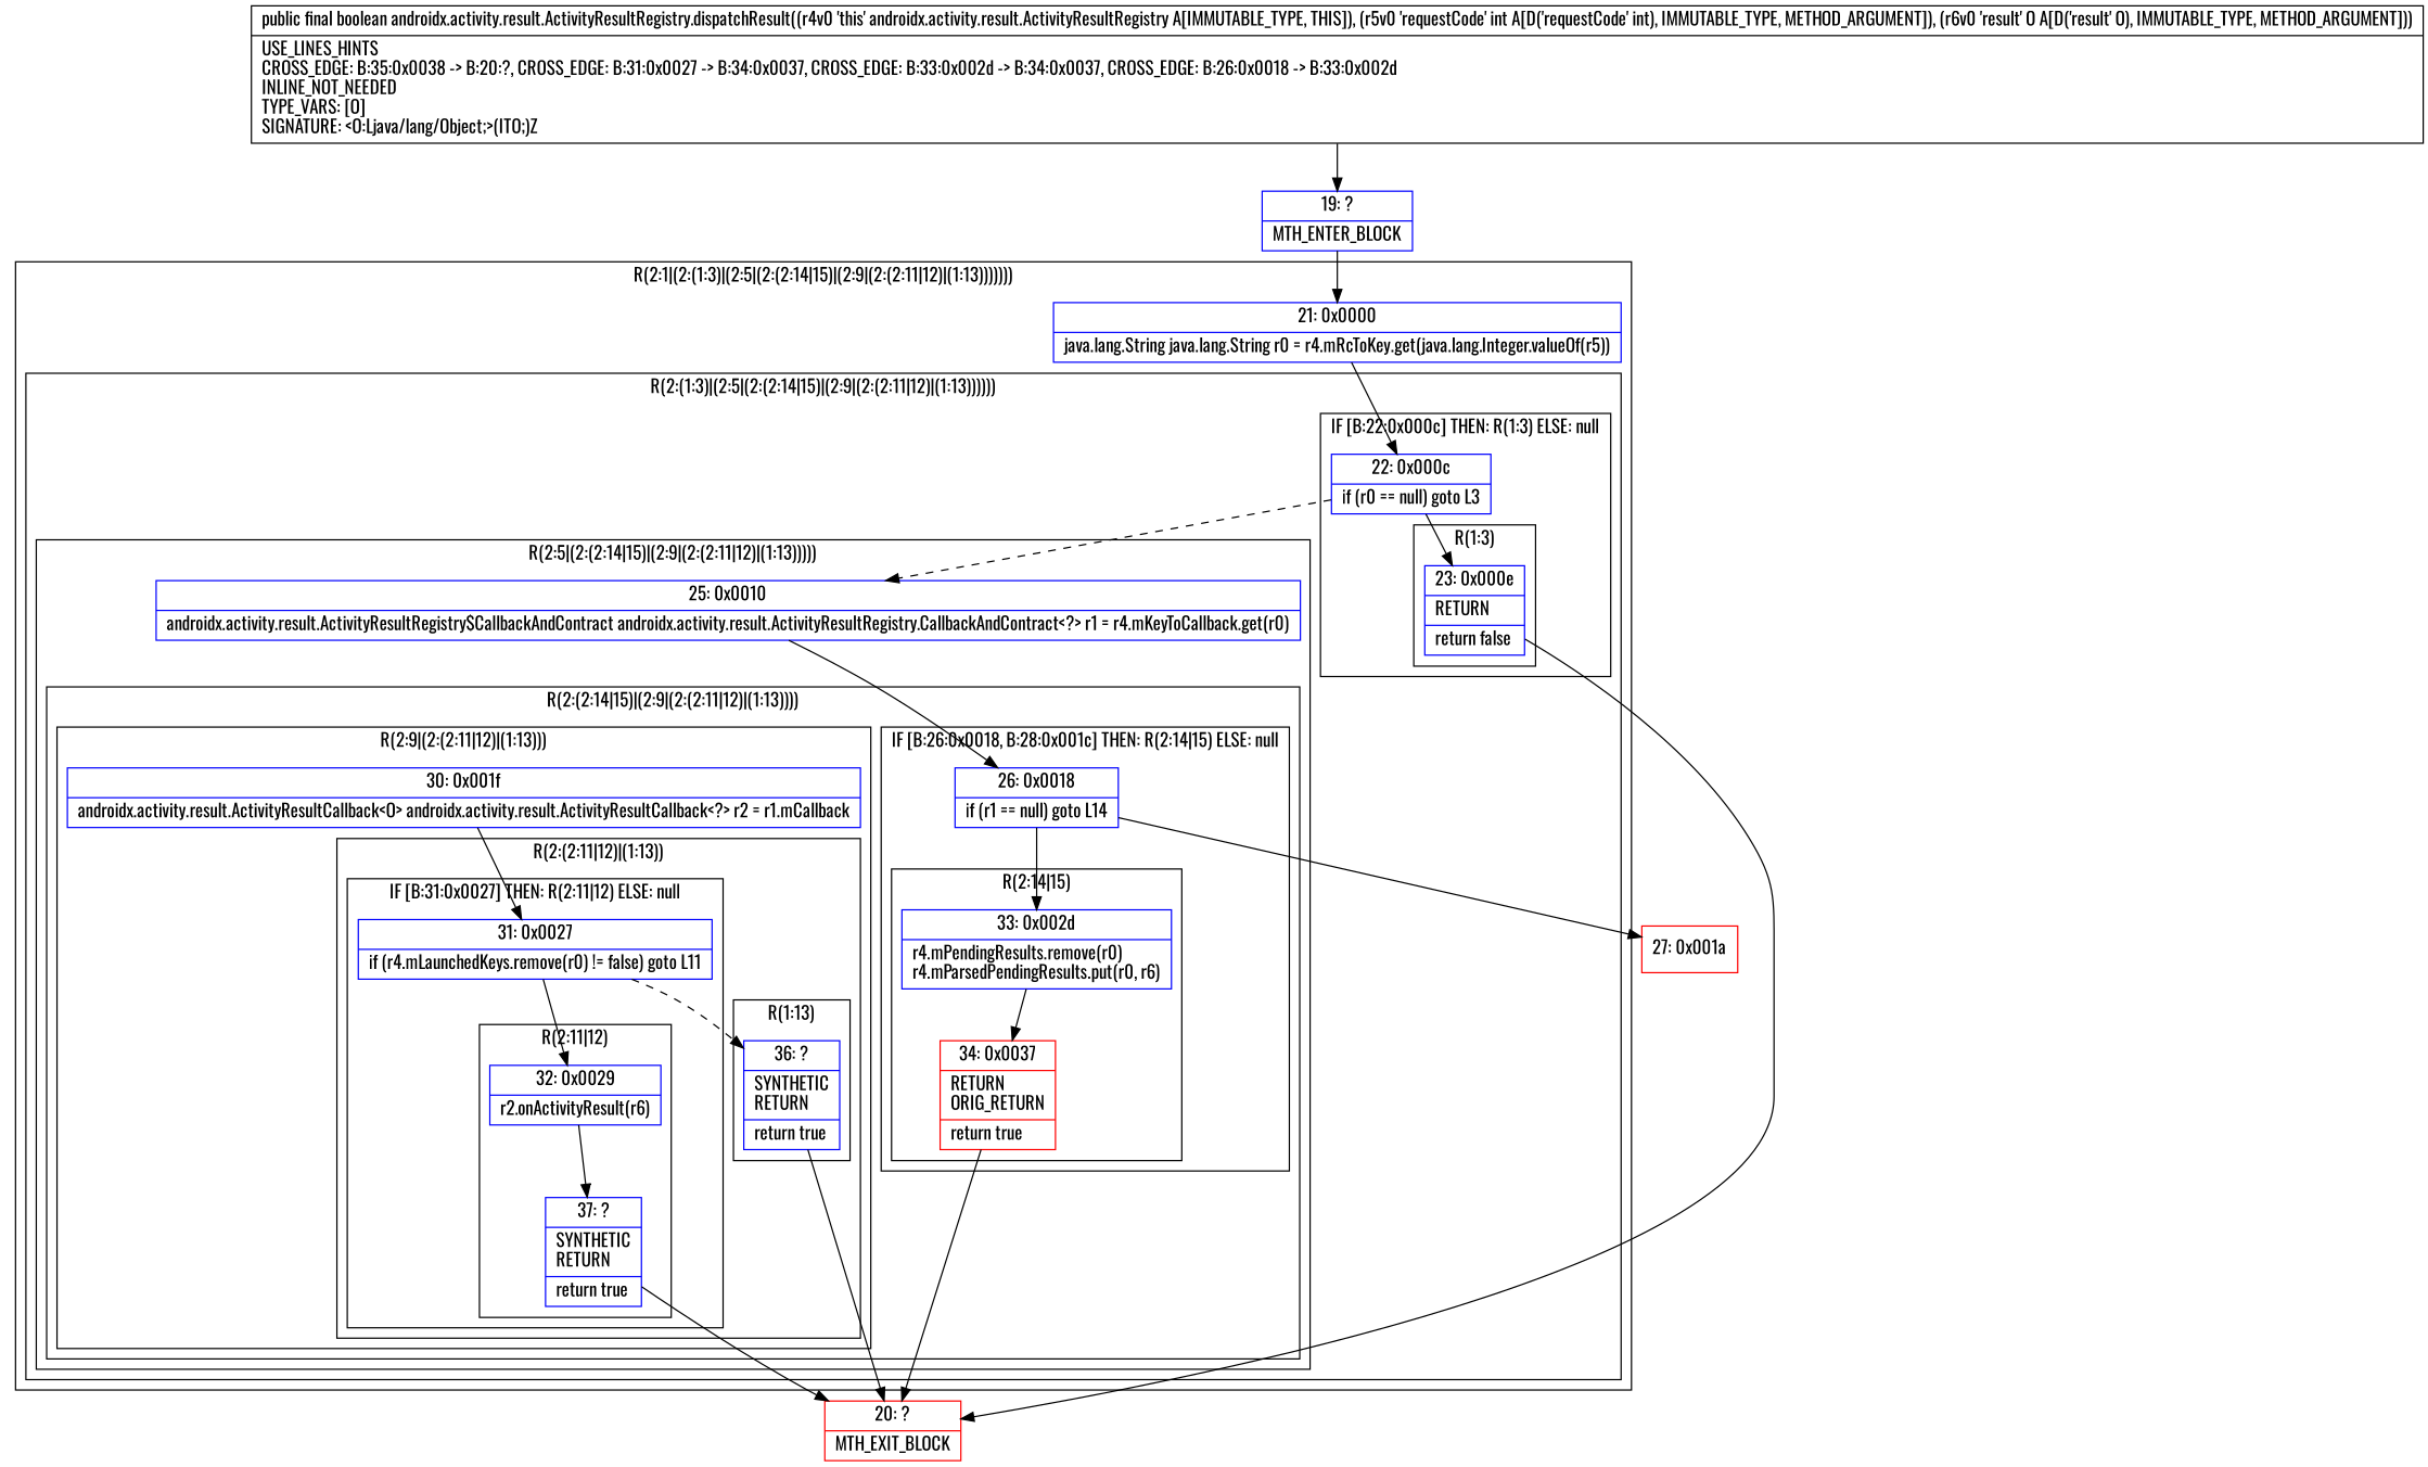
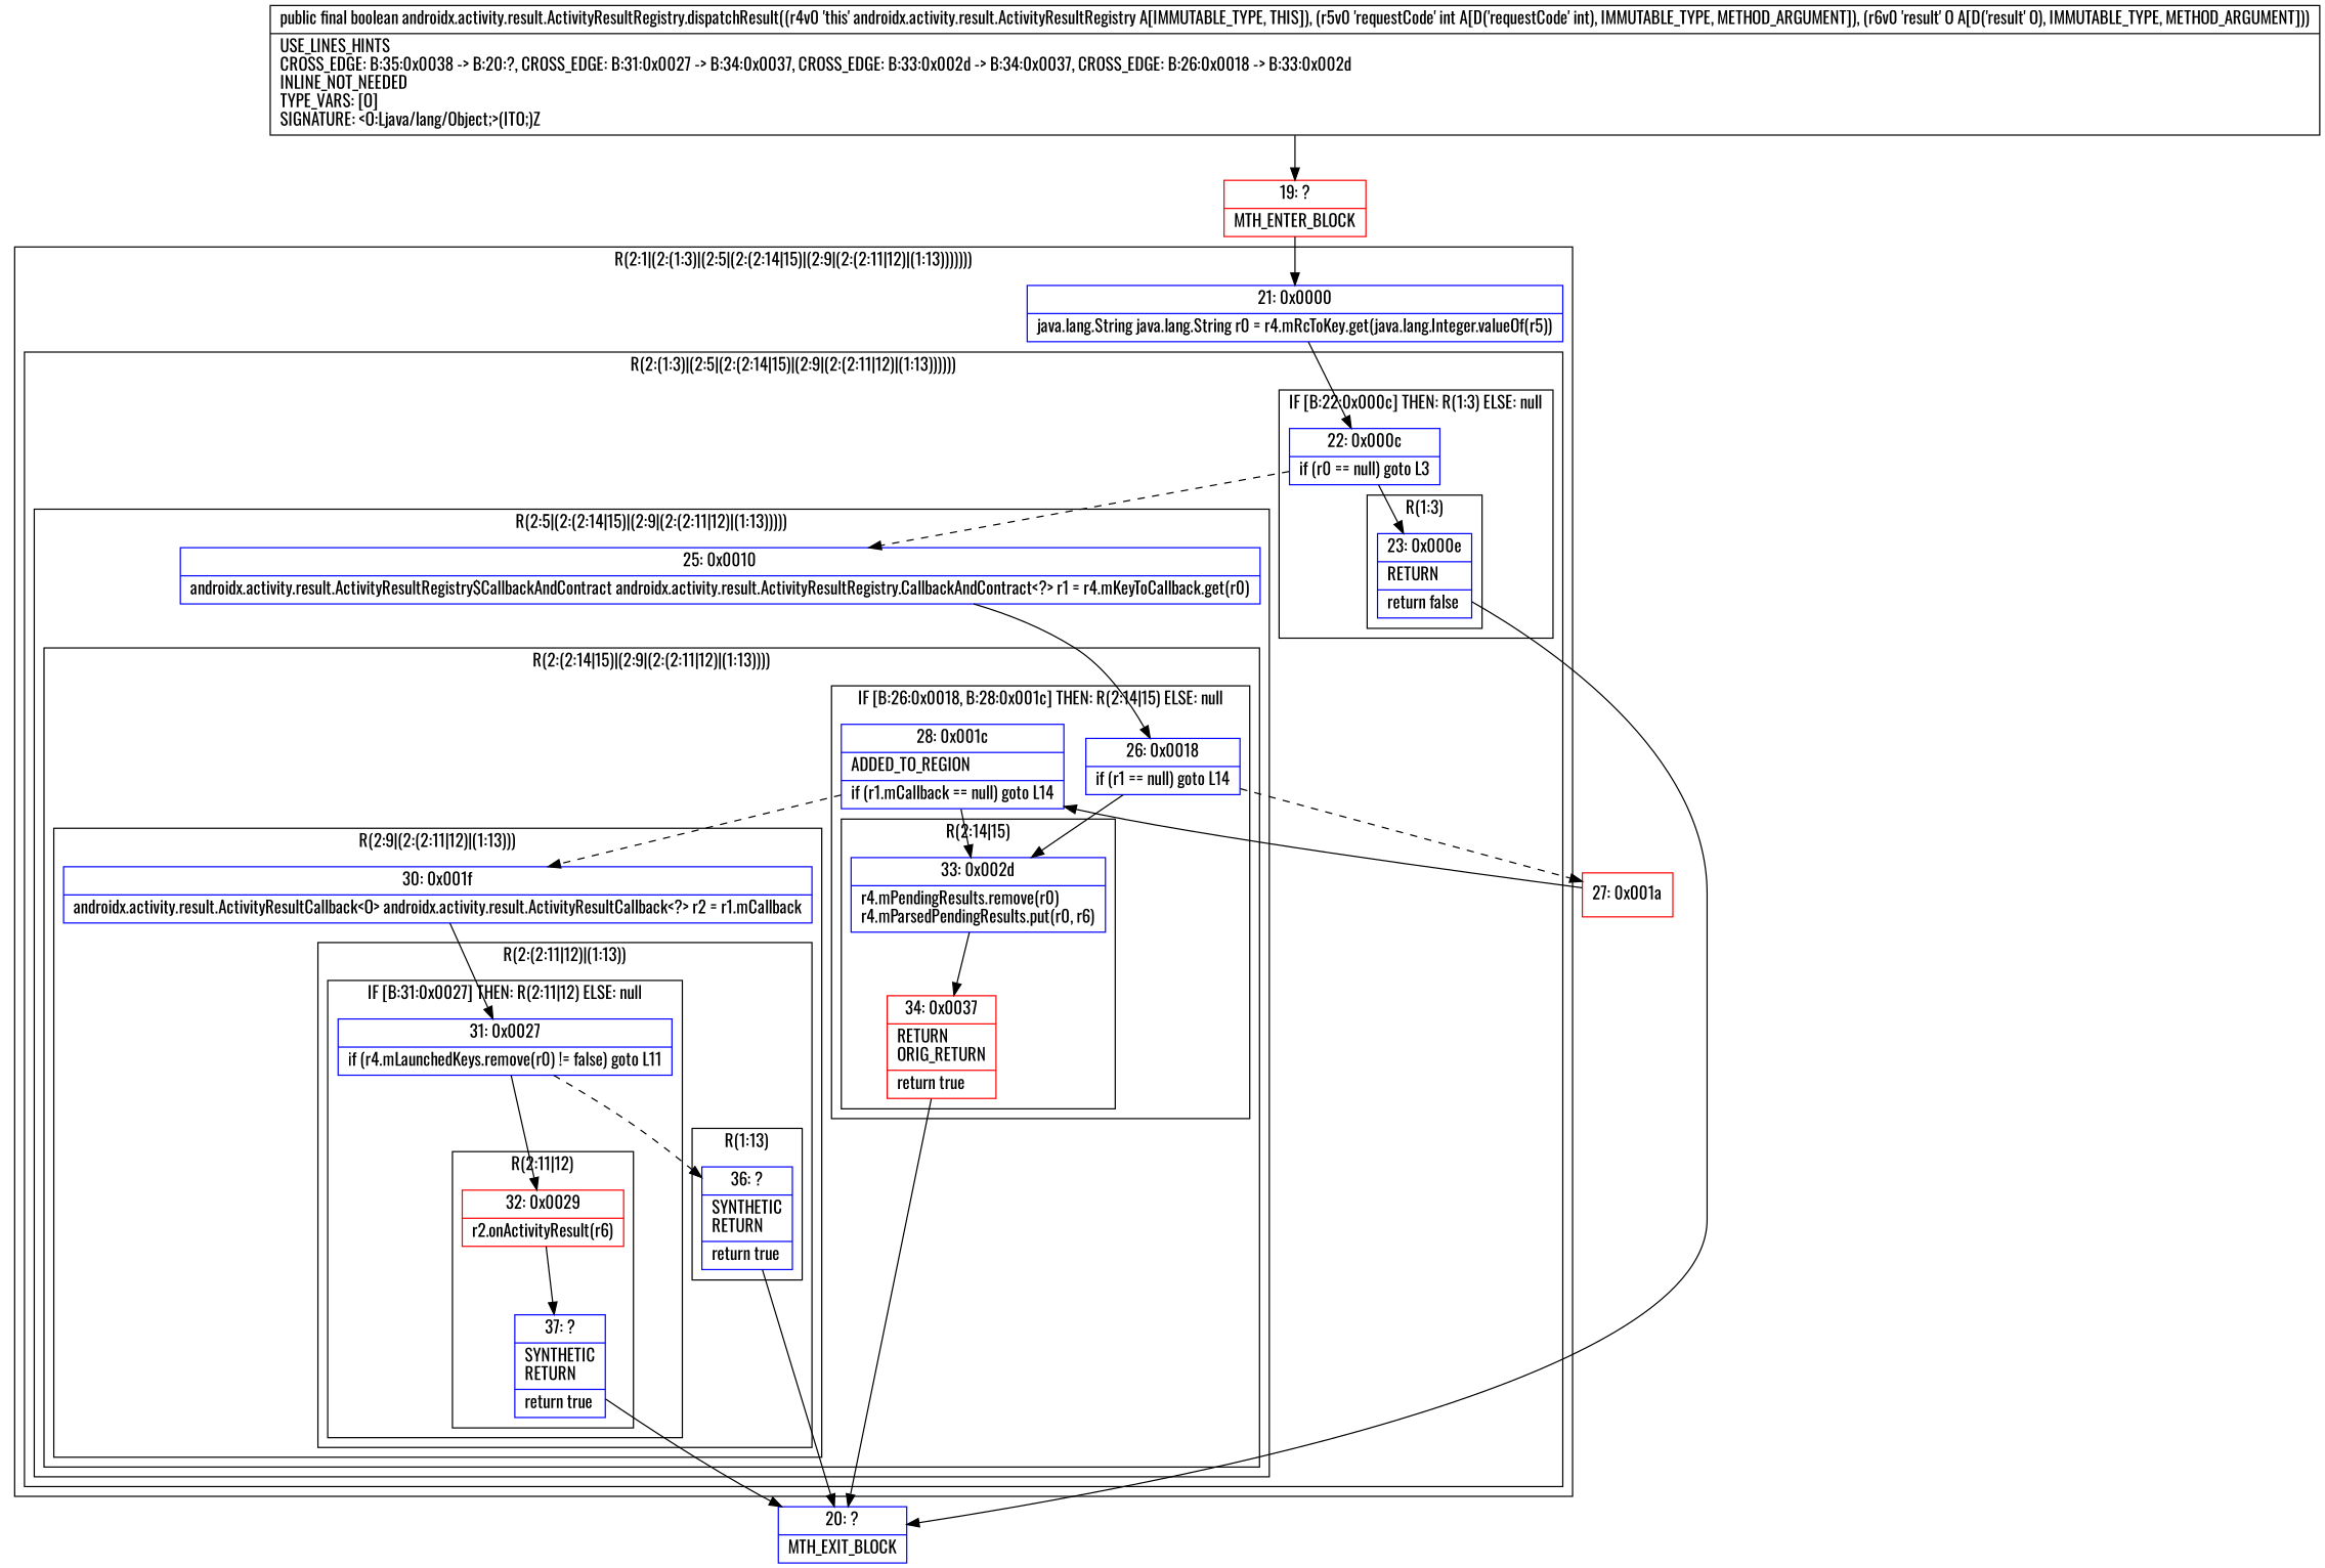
  digraph {
    fontname=Oswald
    node [color=blue fontname=Oswald shape=record]
    edge [fontname=Oswald]
    n1 [label="{23\:\ 0x000e|RETURN\l|return false\l}"]
    n2 [label="{22\:\ 0x000c|if (r0 == null) goto L3\l}"]
    n3 [label="{33\:\ 0x002d|r4.mPendingResults.remove(r0)\lr4.mParsedPendingResults.put(r0, r6)\l}"]
    n4 [color=red label="{34\:\ 0x0037|RETURN\lORIG_RETURN\l|return true\l}"]
    n5 [label="{26\:\ 0x0018|if (r1 == null) goto L14\l}"]
-   n7 [label="{32\:\ 0x0029|r2.onActivityResult(r6)\l}"]
+   n6 [label="{28\:\ 0x001c|ADDED_TO_REGION\l|if (r1.mCallback == null) goto L14\l}"]
+   n7 [color=red label="{32\:\ 0x0029|r2.onActivityResult(r6)\l}"]
    n8 [label="{37\:\ ?|SYNTHETIC\lRETURN\l|return true\l}"]
    n9 [label="{31\:\ 0x0027|if (r4.mLaunchedKeys.remove(r0) != false) goto L11\l}"]
    n10 [label="{36\:\ ?|SYNTHETIC\lRETURN\l|return true\l}"]
    n11 [label="{30\:\ 0x001f|androidx.activity.result.ActivityResultCallback\<O\> androidx.activity.result.ActivityResultCallback\<?\> r2 = r1.mCallback\l}"]
    n12 [label="{25\:\ 0x0010|androidx.activity.result.ActivityResultRegistry$CallbackAndContract androidx.activity.result.ActivityResultRegistry.CallbackAndContract\<?\> r1 = r4.mKeyToCallback.get(r0)\l}"]
    n13 [label="{21\:\ 0x0000|java.lang.String java.lang.String r0 = r4.mRcToKey.get(java.lang.Integer.valueOf(r5))\l}"]
-   n14 [color=red label="{20\:\ ?|MTH_EXIT_BLOCK\l}"]
+   n14 [label="{20\:\ ?|MTH_EXIT_BLOCK\l}"]
    n15 [color=red label="{27\:\ 0x001a}"]
-   n16 [label="{19\:\ ?|MTH_ENTER_BLOCK\l}"]
+   n16 [color=red label="{19\:\ ?|MTH_ENTER_BLOCK\l}"]
    n17 [label="{public final boolean androidx.activity.result.ActivityResultRegistry.dispatchResult((r4v0 'this' androidx.activity.result.ActivityResultRegistry A[IMMUTABLE_TYPE, THIS]), (r5v0 'requestCode' int A[D('requestCode' int), IMMUTABLE_TYPE, METHOD_ARGUMENT]), (r6v0 'result' O A[D('result' O), IMMUTABLE_TYPE, METHOD_ARGUMENT]))  | USE_LINES_HINTS\lCROSS_EDGE: B:35:0x0038 \-\> B:20:?, CROSS_EDGE: B:31:0x0027 \-\> B:34:0x0037, CROSS_EDGE: B:33:0x002d \-\> B:34:0x0037, CROSS_EDGE: B:26:0x0018 \-\> B:33:0x002d\lINLINE_NOT_NEEDED\lTYPE_VARS: [O]\lSIGNATURE: \<O:Ljava\/lang\/Object;\>(ITO;)Z\l}" color=""]
    subgraph cluster_1 {
      label="R(2:1|(2:(1:3)|(2:5|(2:(2:14|15)|(2:9|(2:(2:11|12)|(1:13)))))))"
      n13
      subgraph cluster_2 {
        label="R(2:(1:3)|(2:5|(2:(2:14|15)|(2:9|(2:(2:11|12)|(1:13))))))"
        subgraph cluster_3 {
          label="IF [B:22:0x000c] THEN: R(1:3) ELSE: null"
          n2
          subgraph cluster_4 {
            label="R(1:3)"
            n1
          }
        }
        subgraph cluster_5 {
          label="R(2:5|(2:(2:14|15)|(2:9|(2:(2:11|12)|(1:13)))))"
          n12
          subgraph cluster_6 {
            label="R(2:(2:14|15)|(2:9|(2:(2:11|12)|(1:13))))"
            subgraph cluster_7 {
              label="IF [B:26:0x0018, B:28:0x001c] THEN: R(2:14|15) ELSE: null"
              n5
+             n6
              subgraph cluster_8 {
                label="R(2:14|15)"
                n3
                n4
              }
            }
            subgraph cluster_9 {
              label="R(2:9|(2:(2:11|12)|(1:13)))"
              n11
              subgraph cluster_10 {
                label="R(2:(2:11|12)|(1:13))"
                subgraph cluster_11 {
                  label="IF [B:31:0x0027] THEN: R(2:11|12) ELSE: null"
                  n9
                  subgraph cluster_12 {
                    label="R(2:11|12)"
                    n7
                    n8
                  }
                }
                subgraph cluster_13 {
                  label="R(1:13)"
                  n10
                }
              }
            }
          }
        }
      }
    }
    n1 -> n14
    n2 -> n1
    n2 -> n12 [style=dashed]
    n3 -> n4
    n4 -> n14
    n5 -> n3
-   n5 -> n15 [style=solid]
+   n5 -> n15 [style=dashed]
+   n6 -> n3
+   n6 -> n11 [style=dashed]
    n7 -> n8
    n8 -> n14
    n9 -> n7
    n9 -> n10 [style=dashed]
    n10 -> n14
    n11 -> n9
    n12 -> n5
    n13 -> n2
+   n15 -> n6
    n16 -> n13
    n17 -> n16
  }
